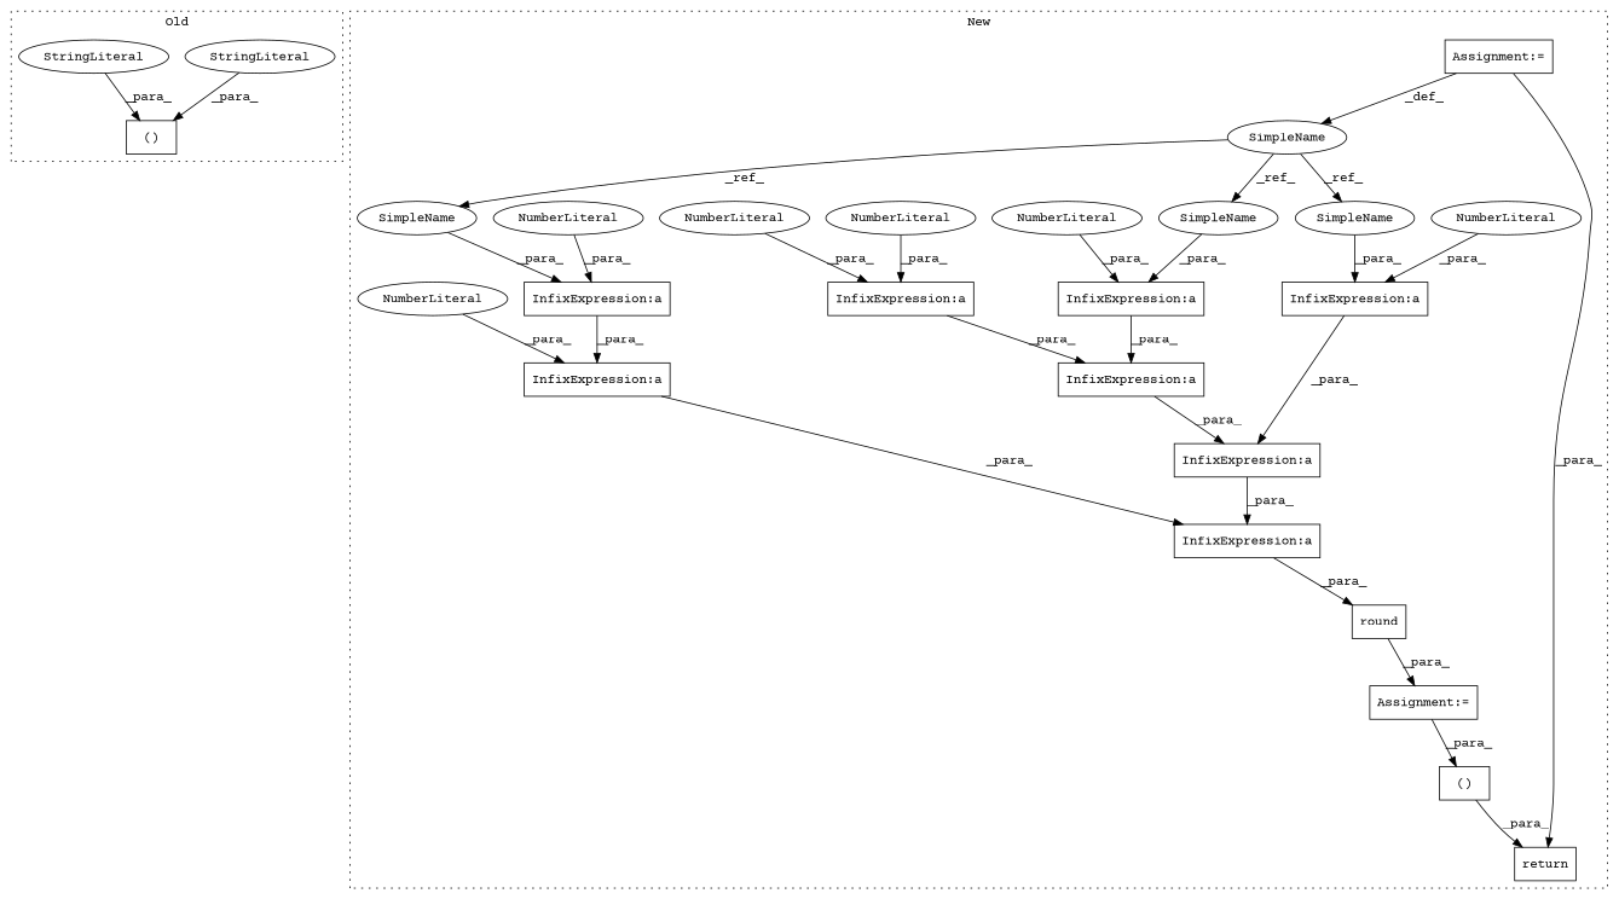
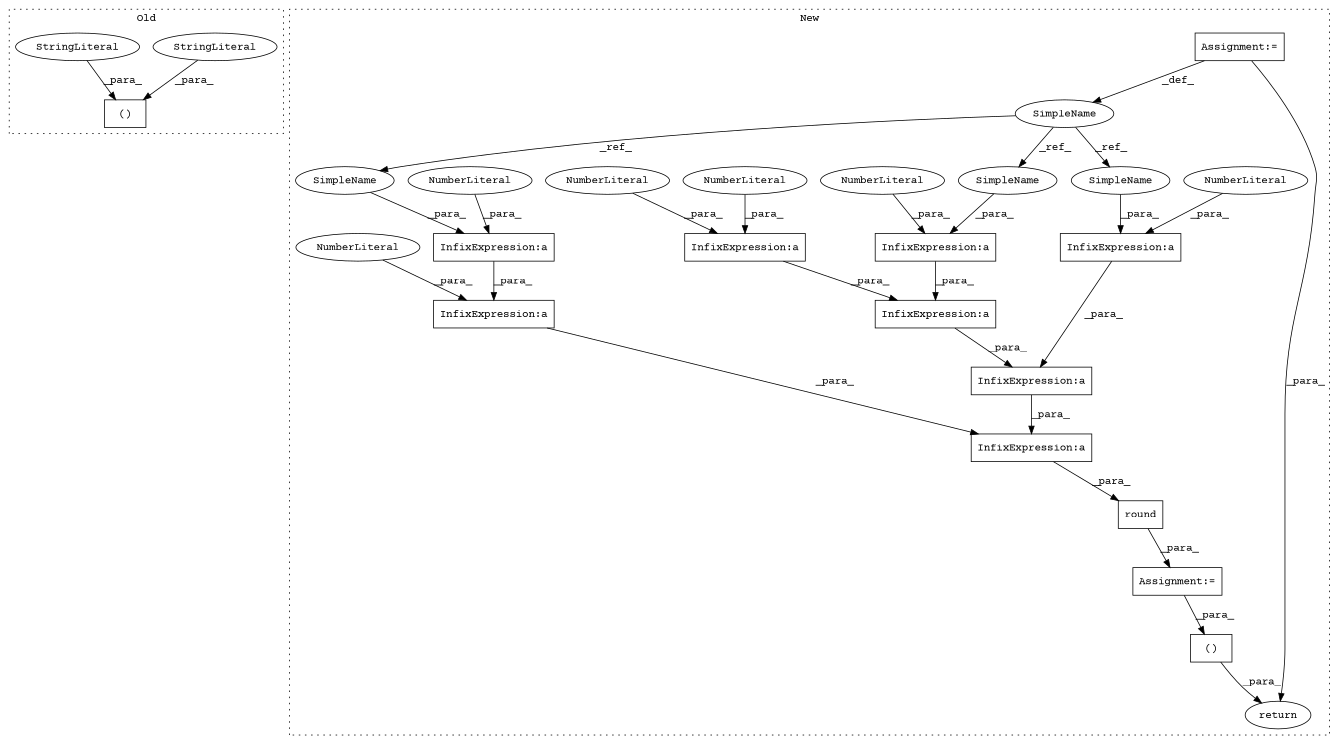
  digraph {
    fontname="Courier Prime"
    node [a=27 l=1 s=10966 shape=box fontname="Courier Prime"]
    edge [fontname="Courier Prime"]
    n1 [a=106 l=53 label="()"]
    n2 [a=45 l=16 label=StringLiteral s=11003 shape=ellipse]
    n3 [a=45 l=24 label=StringLiteral shape=ellipse]
    n4 [a=32 l="6,1" label=round s="11297,11352"]
    n5 [a=7 label="Assignment:=" s=11290]
    n6 [a=7 label="Assignment:=" s=11262]
    n7 [a=106 l=36 label="()" s=11384]
    n8 [l=3 label="InfixExpression:a" s=11307]
    n9 [l=3 label="InfixExpression:a" s=11325]
    n10 [l=3 label="InfixExpression:a" s=11347]
    n11 [l=3 label="InfixExpression:a" s=11314]
    n12 [l=3 label="InfixExpression:a" s=11330]
    n13 [l=3 label="InfixExpression:a" s=11319]
    n14 [l=3 label="InfixExpression:a" s=11336]
    n15 [l=3 label="InfixExpression:a" s=11342]
    n16 [a=34 label=NumberLiteral s=11350 shape=ellipse]
    n17 [a=34 label=NumberLiteral s=11341 shape=ellipse]
    n18 [a=34 label=NumberLiteral s=11333 shape=ellipse]
    n19 [a=34 label=NumberLiteral s=11322 shape=ellipse]
    n20 [a=34 l=3 label=NumberLiteral s=11310 shape=ellipse]
    n21 [a=34 label=NumberLiteral s=11306 shape=ellipse]
    n22 [a=42 label=SimpleName s=11261 shape=ellipse]
-   n23 [a=41 l=7 label=return s=12007]
+   n23 [a=41 l=7 label=return s=12007 shape=ellipse]
    n24 [a=42 label=SimpleName s=11329 shape=ellipse]
    n25 [a=42 label=SimpleName s=11345 shape=ellipse]
    n26 [a=42 label=SimpleName s=11318 shape=ellipse]
    subgraph cluster_1 {
      label=Old
      style=dotted
      n1
      n2
      n3
    }
    subgraph cluster_2 {
      label=New
      style=dotted
      n4
      n5
      n6
      n7
      n8
      n9
      n10
      n11
      n12
      n13
      n14
      n15
      n16
      n17
      n18
      n19
      n20
      n21
      n22
      n23
      n24
      n25
      n26
    }
    n2 -> n1 [label=_para_]
    n3 -> n1 [label=_para_]
    n4 -> n5 [label=_para_]
    n5 -> n7 [label=_para_]
    n6 -> n22 [label=_def_]
    n6 -> n23 [label=_para_]
    n7 -> n23 [label=_para_]
    n8 -> n11 [label=_para_]
    n9 -> n14 [label=_para_]
    n10 -> n14 [label=_para_]
    n11 -> n9 [label=_para_]
    n12 -> n9 [label=_para_]
    n13 -> n11 [label=_para_]
    n14 -> n4 [label=_para_]
    n15 -> n10 [label=_para_]
    n16 -> n10 [label=_para_]
    n17 -> n15 [label=_para_]
    n18 -> n12 [label=_para_]
    n19 -> n13 [label=_para_]
    n20 -> n8 [label=_para_]
    n21 -> n8 [label=_para_]
    n22 -> n24 [label=_ref_]
    n22 -> n25 [label=_ref_]
    n22 -> n26 [label=_ref_]
    n24 -> n12 [label=_para_]
    n25 -> n15 [label=_para_]
    n26 -> n13 [label=_para_]
  }
